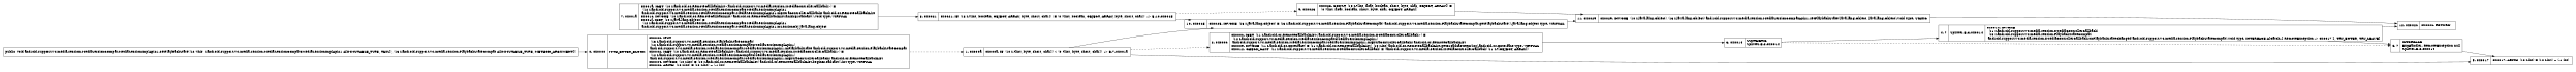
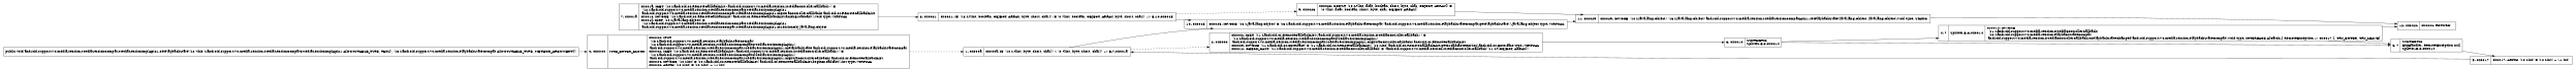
  digraph {
    rankdir=LR
    node [shape=record]
    n1 [label="{0\:\ 0x0000|MTH_ENTER_BLOCK\l|0x0000: IPUT  \l  (r3 I:android.support.v4.media.session.PlaybackStateCompat)\l  (r2 I:android.support.v4.media.session.MediaSessionCompat$MediaSessionImplApi21)\l android.support.v4.media.session.MediaSessionCompat.MediaSessionImplApi21.mPlaybackState android.support.v4.media.session.PlaybackStateCompat \l0x0002: IGET  (r0 I:android.os.RemoteCallbackList\<android.support.v4.media.session.IMediaControllerCallback\>) = \l  (r2 I:android.support.v4.media.session.MediaSessionCompat$MediaSessionImplApi21)\l android.support.v4.media.session.MediaSessionCompat.MediaSessionImplApi21.mExtraControllerCallbacks android.os.RemoteCallbackList \l0x0004: INVOKE  (r0 I:int) = (r0 I:android.os.RemoteCallbackList) android.os.RemoteCallbackList.beginBroadcast():int type: VIRTUAL \l0x0008: ARITH  (r0 I:int) = (r0 I:int) + (\-1 int) \l}"]
    n2 [label="{1\:\ 0x000a|0x000a: IF  (r0 I:?[int, byte, short, char]) \< (0 ?[int, byte, short, char])  \-\> B:7:0x001a \l}"]
    n3 [label="{2\:\ 0x000c|0x000c: IGET  (r1 I:android.os.RemoteCallbackList\<android.support.v4.media.session.IMediaControllerCallback\>) = \l  (r2 I:android.support.v4.media.session.MediaSessionCompat$MediaSessionImplApi21)\l android.support.v4.media.session.MediaSessionCompat.MediaSessionImplApi21.mExtraControllerCallbacks android.os.RemoteCallbackList \l0x000e: INVOKE  (r1 I:android.os.IInterface) = (r1 I:android.os.RemoteCallbackList), (r0 I:int) android.os.RemoteCallbackList.getBroadcastItem(int):android.os.IInterface type: VIRTUAL \l0x0012: CHECK_CAST  (r1 I:android.support.v4.media.session.IMediaControllerCallback) = (android.support.v4.media.session.IMediaControllerCallback) (r1 I:?[OBJECT, ARRAY]) \l}"]
    n4 [label="{10\:\ 0x0025|0x0025: INVOKE  (r3 I:java.lang.Object) = (r3 I:android.support.v4.media.session.PlaybackStateCompat) android.support.v4.media.session.PlaybackStateCompat.getPlaybackState():java.lang.Object type: VIRTUAL \l}"]
    n5 [label="{3\:\ 0x0014|SYNTHETIC\lSplitter:B:3:0x0014\l}"]
    n6 [label="{7\:\ 0x001a|0x001a: IGET  (r0 I:android.os.RemoteCallbackList\<android.support.v4.media.session.IMediaControllerCallback\>) = \l  (r2 I:android.support.v4.media.session.MediaSessionCompat$MediaSessionImplApi21)\l android.support.v4.media.session.MediaSessionCompat.MediaSessionImplApi21.mExtraControllerCallbacks android.os.RemoteCallbackList \l0x001c: INVOKE  (r0 I:android.os.RemoteCallbackList) android.os.RemoteCallbackList.finishBroadcast():void type: VIRTUAL \l0x001f: IGET  (r0 I:java.lang.Object) = \l  (r2 I:android.support.v4.media.session.MediaSessionCompat$MediaSessionImplApi21)\l android.support.v4.media.session.MediaSessionCompat.MediaSessionImplApi21.mSessionObj java.lang.Object \l}"]
    n7 [label="{8\:\ 0x0021|0x0021: IF  (r3 I:?[int, boolean, OBJECT, ARRAY, byte, short, char]) != (0 ?[int, boolean, OBJECT, ARRAY, byte, short, char])  \-\> B:10:0x0025 \l}"]
    n8 [label="{4\:\ ?|Splitter:B:3:0x0014\l|0x0014: INVOKE  \l  (r1 I:android.support.v4.media.session.IMediaControllerCallback)\l  (r3 I:android.support.v4.media.session.PlaybackStateCompat)\l android.support.v4.media.session.IMediaControllerCallback.onPlaybackStateChanged(android.support.v4.media.session.PlaybackStateCompat):void type: INTERFACE A[Catch:\{ RemoteException \-\> 0x0017 \}, TRY_ENTER, TRY_LEAVE]\l}"]
-   n9 [label="{6\:\ ?|INTERFACE\lExcHandler: RemoteException null\lSplitter:B:3:0x0014\l}"]
+   n9 [label="{6\:\ ?|SYNTHETIC\lExcHandler: RemoteException null\lSplitter:B:3:0x0014\l}"]
    n10 [label="{12\:\ 0x002c|0x002c: RETURN   \l}"]
    n11 [label="{5\:\ 0x0017|0x0017: ARITH  (r0 I:int) = (r0 I:int) + (\-1 int) \l}"]
    n12 [label="{9\:\ 0x0023|0x0023: CONST  (r3 I:?[int, float, boolean, short, byte, char, OBJECT, ARRAY]) = \l  (0 ?[int, float, boolean, short, byte, char, OBJECT, ARRAY])\l \l}"]
    n13 [label="{11\:\ 0x0029|0x0029: INVOKE  (r0 I:java.lang.Object), (r3 I:java.lang.Object) android.support.v4.media.session.MediaSessionCompatApi21.setPlaybackState(java.lang.Object, java.lang.Object):void type: STATIC \l}"]
    n14 [label="{public void android.support.v4.media.session.MediaSessionCompat.MediaSessionImplApi21.setPlaybackState((r2 'this' I:android.support.v4.media.session.MediaSessionCompat$MediaSessionImplApi21 A[IMMUTABLE_TYPE, THIS]), (r3 I:android.support.v4.media.session.PlaybackStateCompat A[IMMUTABLE_TYPE, METHOD_ARGUMENT])) }"]
    n1 -> n2 [style=dashed]
    n2 -> n3 [style=dashed]
    n2 -> n4
    n3 -> n5
    n4 -> n13
    n5 -> n8
-   n5 -> n9 [style=dashed]
+   n5 -> n9
    n6 -> n7
    n7 -> n4
    n7 -> n12 [style=dashed]
    n8 -> n9
    n8 -> n10
    n9 -> n11
-   n2 -> n11
+   n11 -> n2
    n12 -> n13
    n13 -> n10
    n14 -> n1
  }
